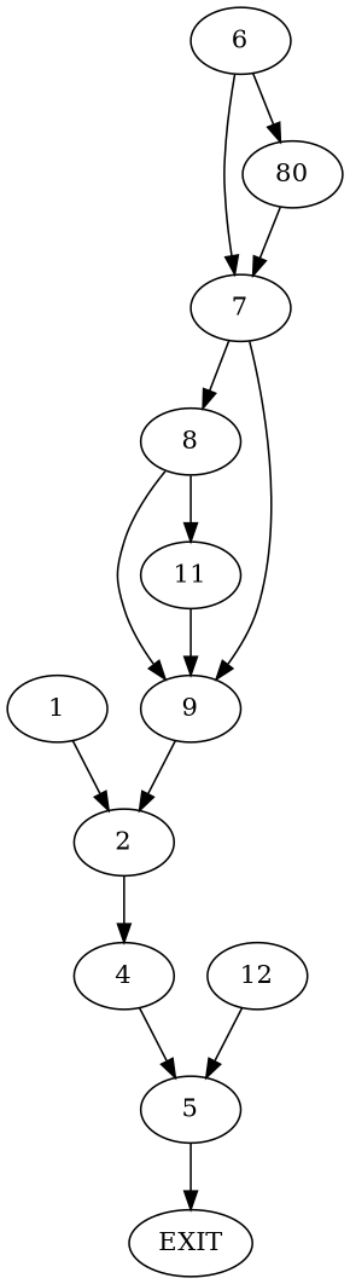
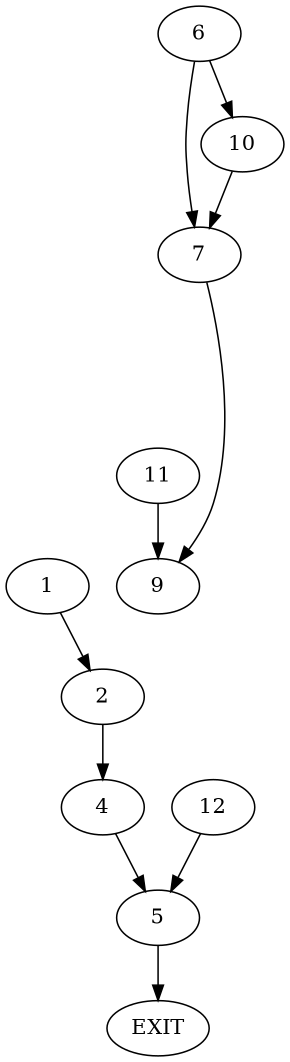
  digraph {
    1
    2
    12
    5
    n5 [label=EXIT]
    4
    6
    7
-   10 [label=80]
-   8
+   10
    9
    11
    1 -> 2
    2 -> 4
    12 -> 5
    5 -> n5
    4 -> 5
    6 -> 7
    6 -> 10
-   7 -> 8
    7 -> 9
    10 -> 7
-   8 -> 9
-   8 -> 11
-   9 -> 2
    11 -> 9
  }
